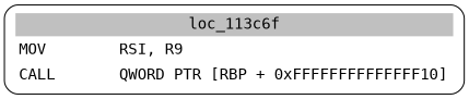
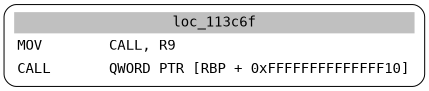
  digraph {
    fontname="DejaVu Sans Mono"
-   n1 [fontname="DejaVu Sans Mono" label=<<table border="0" cellborder="0" cellpadding="3"><tr><td align="center" colspan="2" bgcolor="grey">loc_113c6f</td></tr><tr><td align="left">MOV        RSI, R9</td></tr><tr><td align="left">CALL       QWORD PTR [RBP + 0xFFFFFFFFFFFFFF10]</td></tr></table>> shape=Mrecord]
+   n1 [fontname="DejaVu Sans Mono" label=<<table border="0" cellborder="0" cellpadding="3"><tr><td align="center" colspan="2" bgcolor="grey">loc_113c6f</td></tr><tr><td align="left">MOV        CALL, R9</td></tr><tr><td align="left">CALL       QWORD PTR [RBP + 0xFFFFFFFFFFFFFF10]</td></tr></table>> shape=Mrecord]
  }
